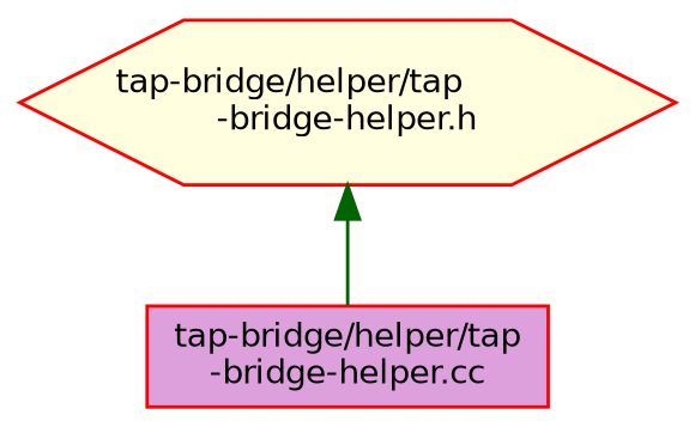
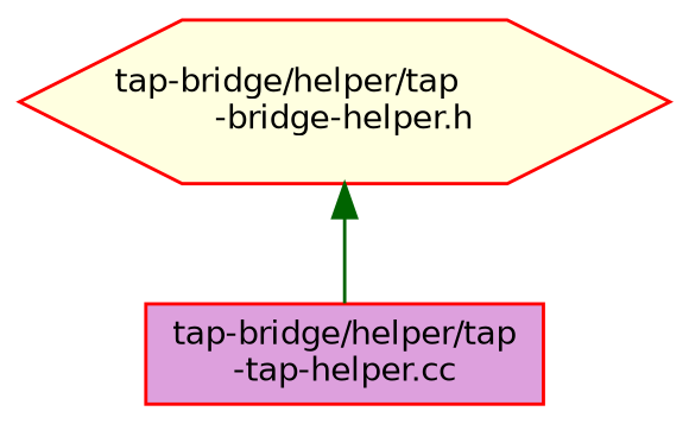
  digraph {
    node [color=red fontname=Helvetica fontsize=10 style=filled]
    n1 [fillcolor=lightyellow fontcolor=black height=0.2 label="tap-bridge/helper/tap\l-bridge-helper.h" shape=hexagon width=0.4]
-   n2 [fillcolor=plum height=0.2 label="tap-bridge/helper/tap\l-bridge-helper.cc" shape=box width=0.4]
+   n2 [fillcolor=plum height=0.2 label="tap-bridge/helper/tap\l-tap-helper.cc" shape=box width=0.4]
    n1 -> n2 [color=darkgreen dir=back fontname=Helvetica fontsize=10 labelfontname=Helvetica labelfontsize=10 style=solid]
  }
